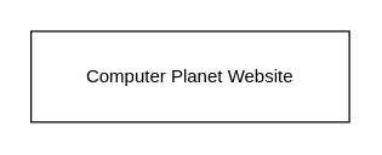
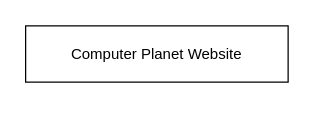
  <mxCell id="0" />
  <mxCell id="1" parent="0" />
- <mxCell id="2" value="Computer Planet Website" style="rounded=0;whiteSpace=wrap;html=1;" vertex="1" parent="1"><mxGeometry x="20" y="20" width="210" height="60" as="geometry" /></mxCell>
+ <mxCell id="2" value="Computer Planet Website" style="rounded=0;whiteSpace=wrap;html=1;" vertex="1" parent="1"><mxGeometry x="20" y="20" width="210" height="45" as="geometry" /></mxCell>
